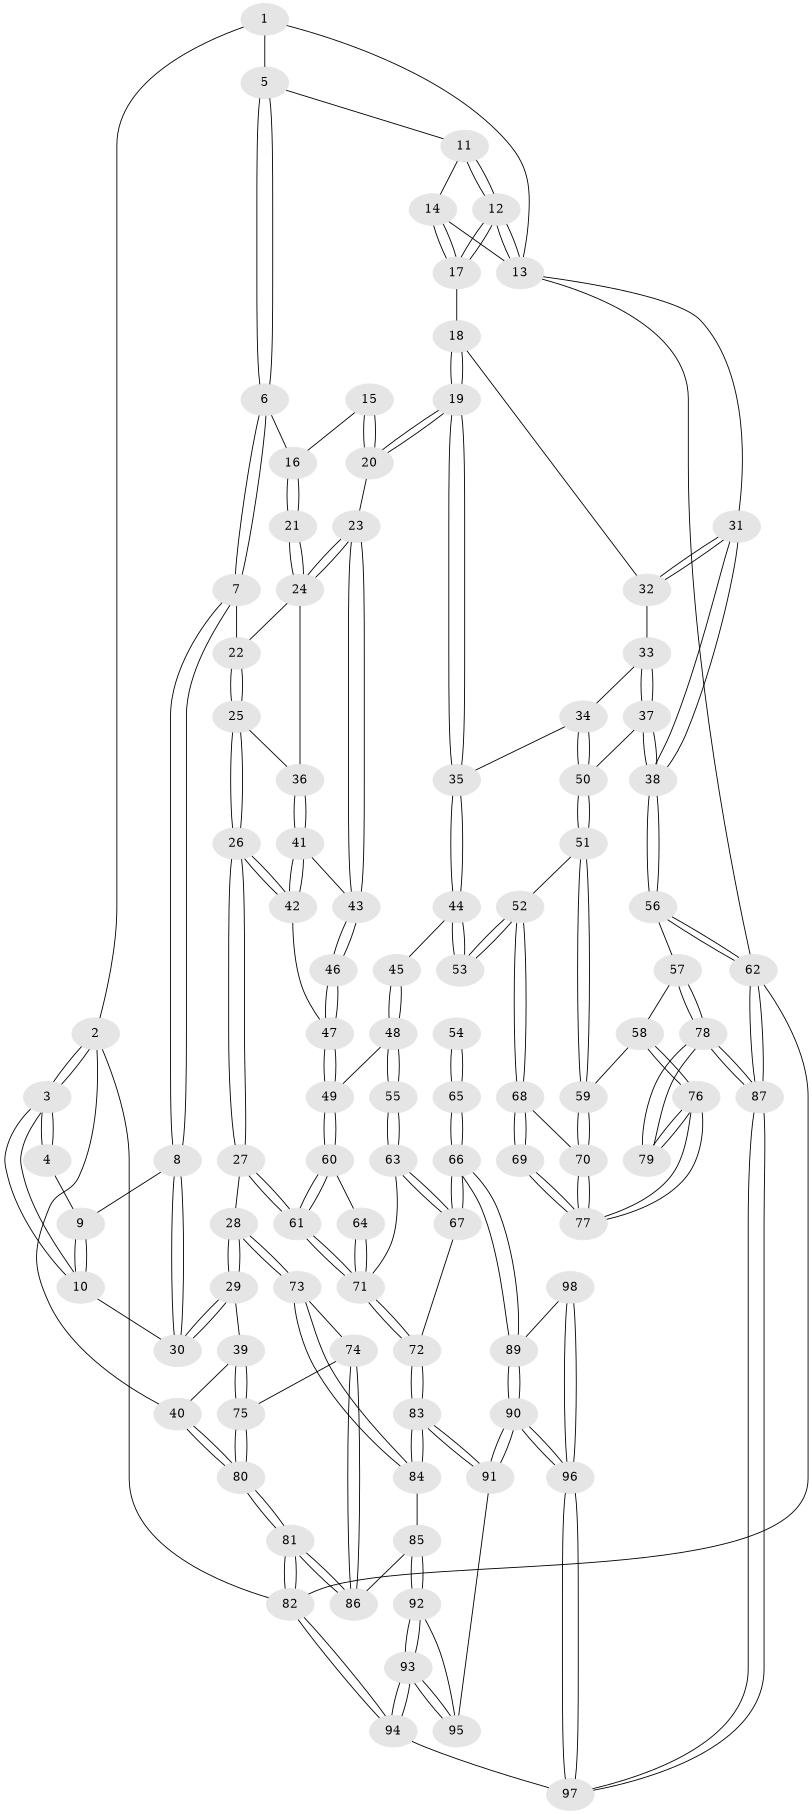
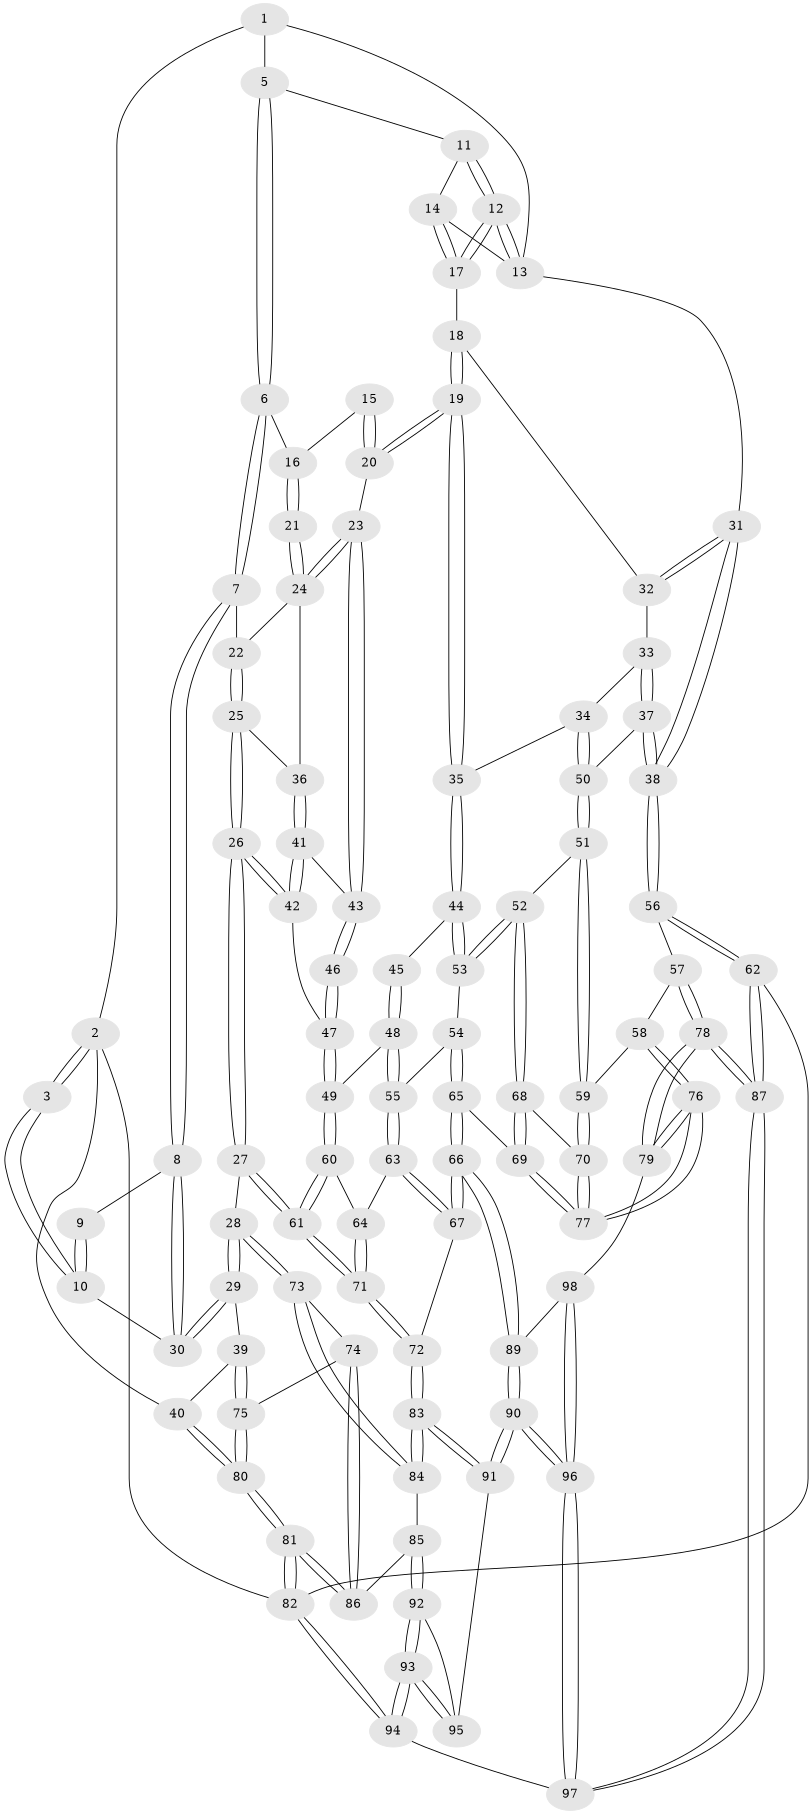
  graph {
    node [color=gray90 style=filled]
    1
    2
    5
    13
    3
    40
    82
    6
    11
    31
    62
-   4
    10
    80
    94
    9
    30
    7
    16
    12
    14
    8
    22
    21
    25
    17
    18
    32
    38
    87
    15
    20
    23
    24
    19
    35
    33
    44
    43
    36
    26
    46
    41
    27
    42
    28
    61
    47
    29
    73
    71
    39
    74
    84
    75
    56
    34
    37
    50
    51
    45
    53
    57
    81
    49
    48
    54
    55
    60
    63
    64
    52
    59
    68
    70
    69
    65
    66
    67
    58
    78
    76
    79
    77
    72
    97
    89
    90
    83
    91
    86
    85
    n93 [label=98]
    96
    95
    92
    93
    1 -- 2
    1 -- 5
    1 -- 13
    2 -- 3
    2 -- 3
    2 -- 40
    2 -- 82
    5 -- 6
    5 -- 6
    5 -- 11
    13 -- 31
-   13 -- 62
-   3 -- 4
-   3 -- 4
    3 -- 10
    3 -- 10
    40 -- 80
    40 -- 80
    82 -- 94
    82 -- 94
    6 -- 7
    6 -- 7
    6 -- 16
    11 -- 12
    11 -- 12
    11 -- 14
    31 -- 32
    31 -- 32
    31 -- 38
    31 -- 38
    62 -- 82
    62 -- 87
    62 -- 87
-   4 -- 9
    10 -- 30
    80 -- 81
    80 -- 81
    94 -- 97
    9 -- 10
    9 -- 10
    7 -- 8
    7 -- 8
    7 -- 22
    16 -- 21
    16 -- 21
    12 -- 13
    12 -- 13
    12 -- 17
    12 -- 17
    14 -- 13
    14 -- 17
    14 -- 17
    8 -- 9
    8 -- 30
    8 -- 30
    22 -- 25
    22 -- 25
    21 -- 24
    21 -- 24
    25 -- 36
    25 -- 26
    25 -- 26
    17 -- 18
    18 -- 32
    18 -- 19
    18 -- 19
    32 -- 33
    38 -- 56
    38 -- 56
    87 -- 97
    87 -- 97
    15 -- 16
    15 -- 20
    15 -- 20
    20 -- 23
    23 -- 24
    23 -- 24
    23 -- 43
    23 -- 43
    24 -- 22
    24 -- 36
    19 -- 20
    19 -- 20
    19 -- 35
    19 -- 35
    35 -- 44
    35 -- 44
    33 -- 34
    33 -- 37
    33 -- 37
    44 -- 45
    44 -- 53
    44 -- 53
    43 -- 46
    43 -- 46
    36 -- 41
    36 -- 41
    26 -- 27
    26 -- 27
    26 -- 42
    26 -- 42
    46 -- 47
    46 -- 47
    41 -- 43
    41 -- 42
    41 -- 42
    27 -- 28
    27 -- 61
    27 -- 61
    42 -- 47
    28 -- 29
    28 -- 29
    28 -- 73
    28 -- 73
    61 -- 71
    61 -- 71
    47 -- 49
    47 -- 49
    29 -- 30
    29 -- 30
    29 -- 39
    73 -- 74
    73 -- 84
    73 -- 84
    71 -- 72
    71 -- 72
    39 -- 40
    39 -- 75
    39 -- 75
    74 -- 75
    74 -- 86
    74 -- 86
    84 -- 85
    75 -- 80
    75 -- 80
    56 -- 62
    56 -- 62
    56 -- 57
    34 -- 35
    34 -- 50
    34 -- 50
    37 -- 38
    37 -- 38
    37 -- 50
    50 -- 51
    50 -- 51
    51 -- 52
    51 -- 59
    51 -- 59
    45 -- 48
    45 -- 48
+   53 -- 54
    57 -- 58
    57 -- 78
    57 -- 78
    81 -- 82
    81 -- 82
    81 -- 86
    81 -- 86
    49 -- 60
    49 -- 60
    48 -- 49
    48 -- 55
    48 -- 55
+   54 -- 55
    54 -- 65
    54 -- 65
    55 -- 63
    55 -- 63
    60 -- 61
    60 -- 61
    60 -- 64
-   63 -- 71
+   63 -- 64
    63 -- 67
    63 -- 67
    64 -- 71
    64 -- 71
    52 -- 53
    52 -- 53
    52 -- 68
    52 -- 68
    59 -- 70
    59 -- 70
    68 -- 70
    68 -- 69
    68 -- 69
    70 -- 77
    70 -- 77
    69 -- 77
    69 -- 77
+   65 -- 69
    65 -- 66
    65 -- 66
    66 -- 67
    66 -- 67
    66 -- 89
    66 -- 89
    67 -- 72
    58 -- 59
    58 -- 76
    58 -- 76
    78 -- 87
    78 -- 87
    78 -- 79
    78 -- 79
    76 -- 79
    76 -- 79
    76 -- 77
    76 -- 77
+   79 -- n93
    72 -- 83
    72 -- 83
    89 -- 90
    89 -- 90
    90 -- 91
    90 -- 91
    90 -- 96
    90 -- 96
    83 -- 84
    83 -- 84
    83 -- 91
    83 -- 91
    91 -- 95
    85 -- 86
    85 -- 92
    85 -- 92
    n93 -- 89
    n93 -- 96
    n93 -- 96
    96 -- 97
    96 -- 97
    92 -- 95
    92 -- 93
    92 -- 93
    93 -- 94
    93 -- 94
    93 -- 95
    93 -- 95
  }
